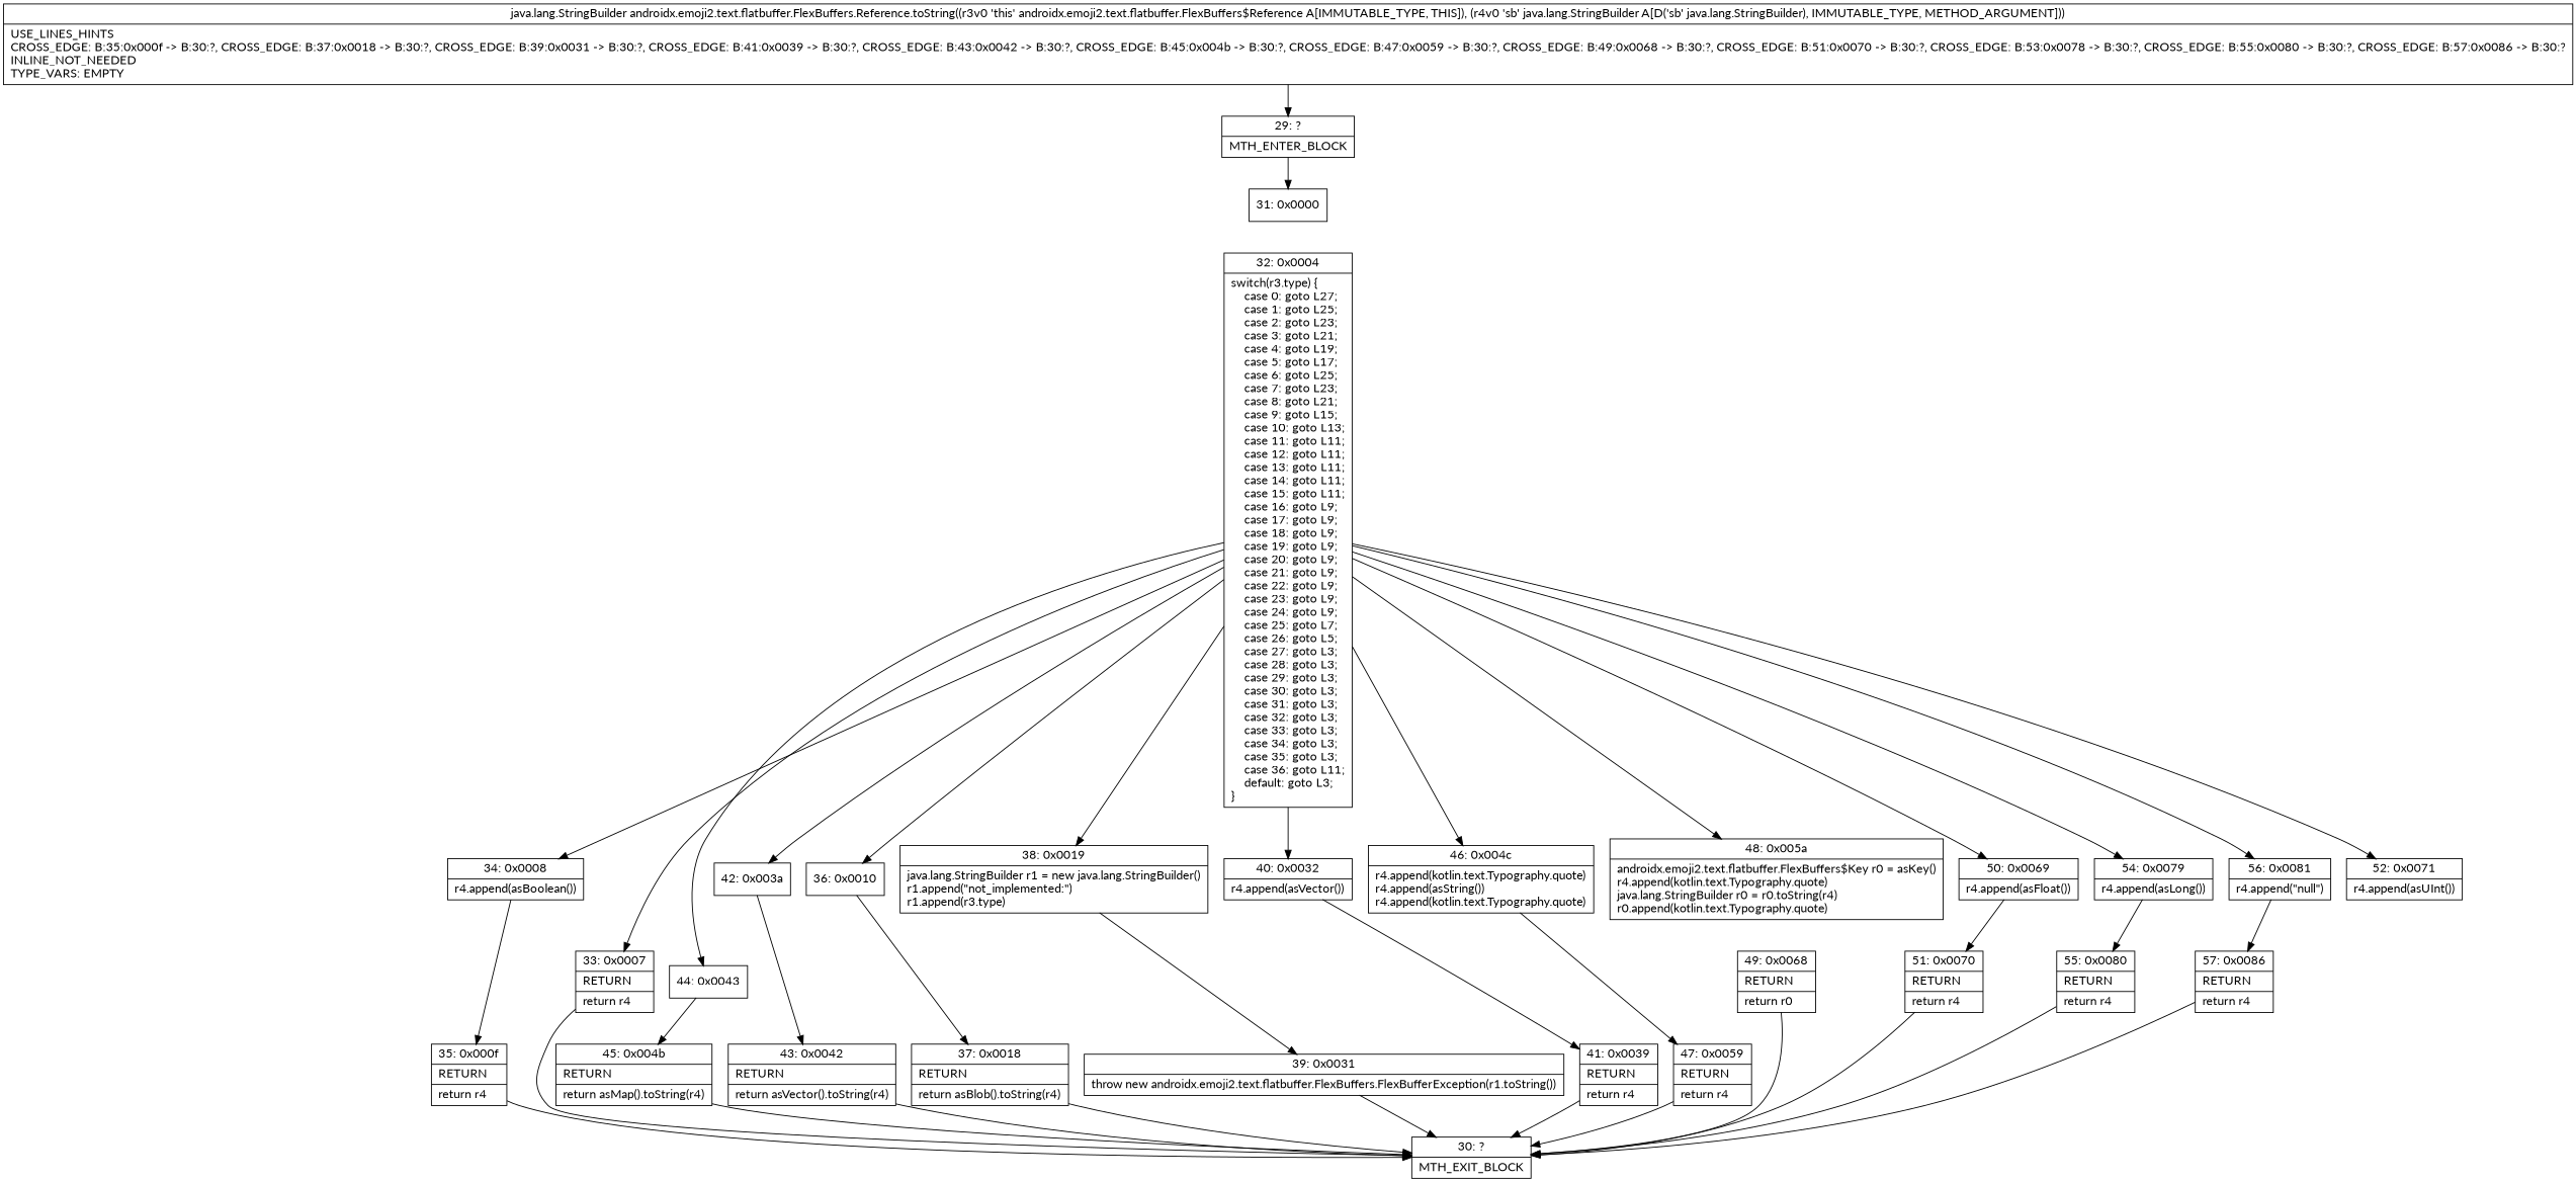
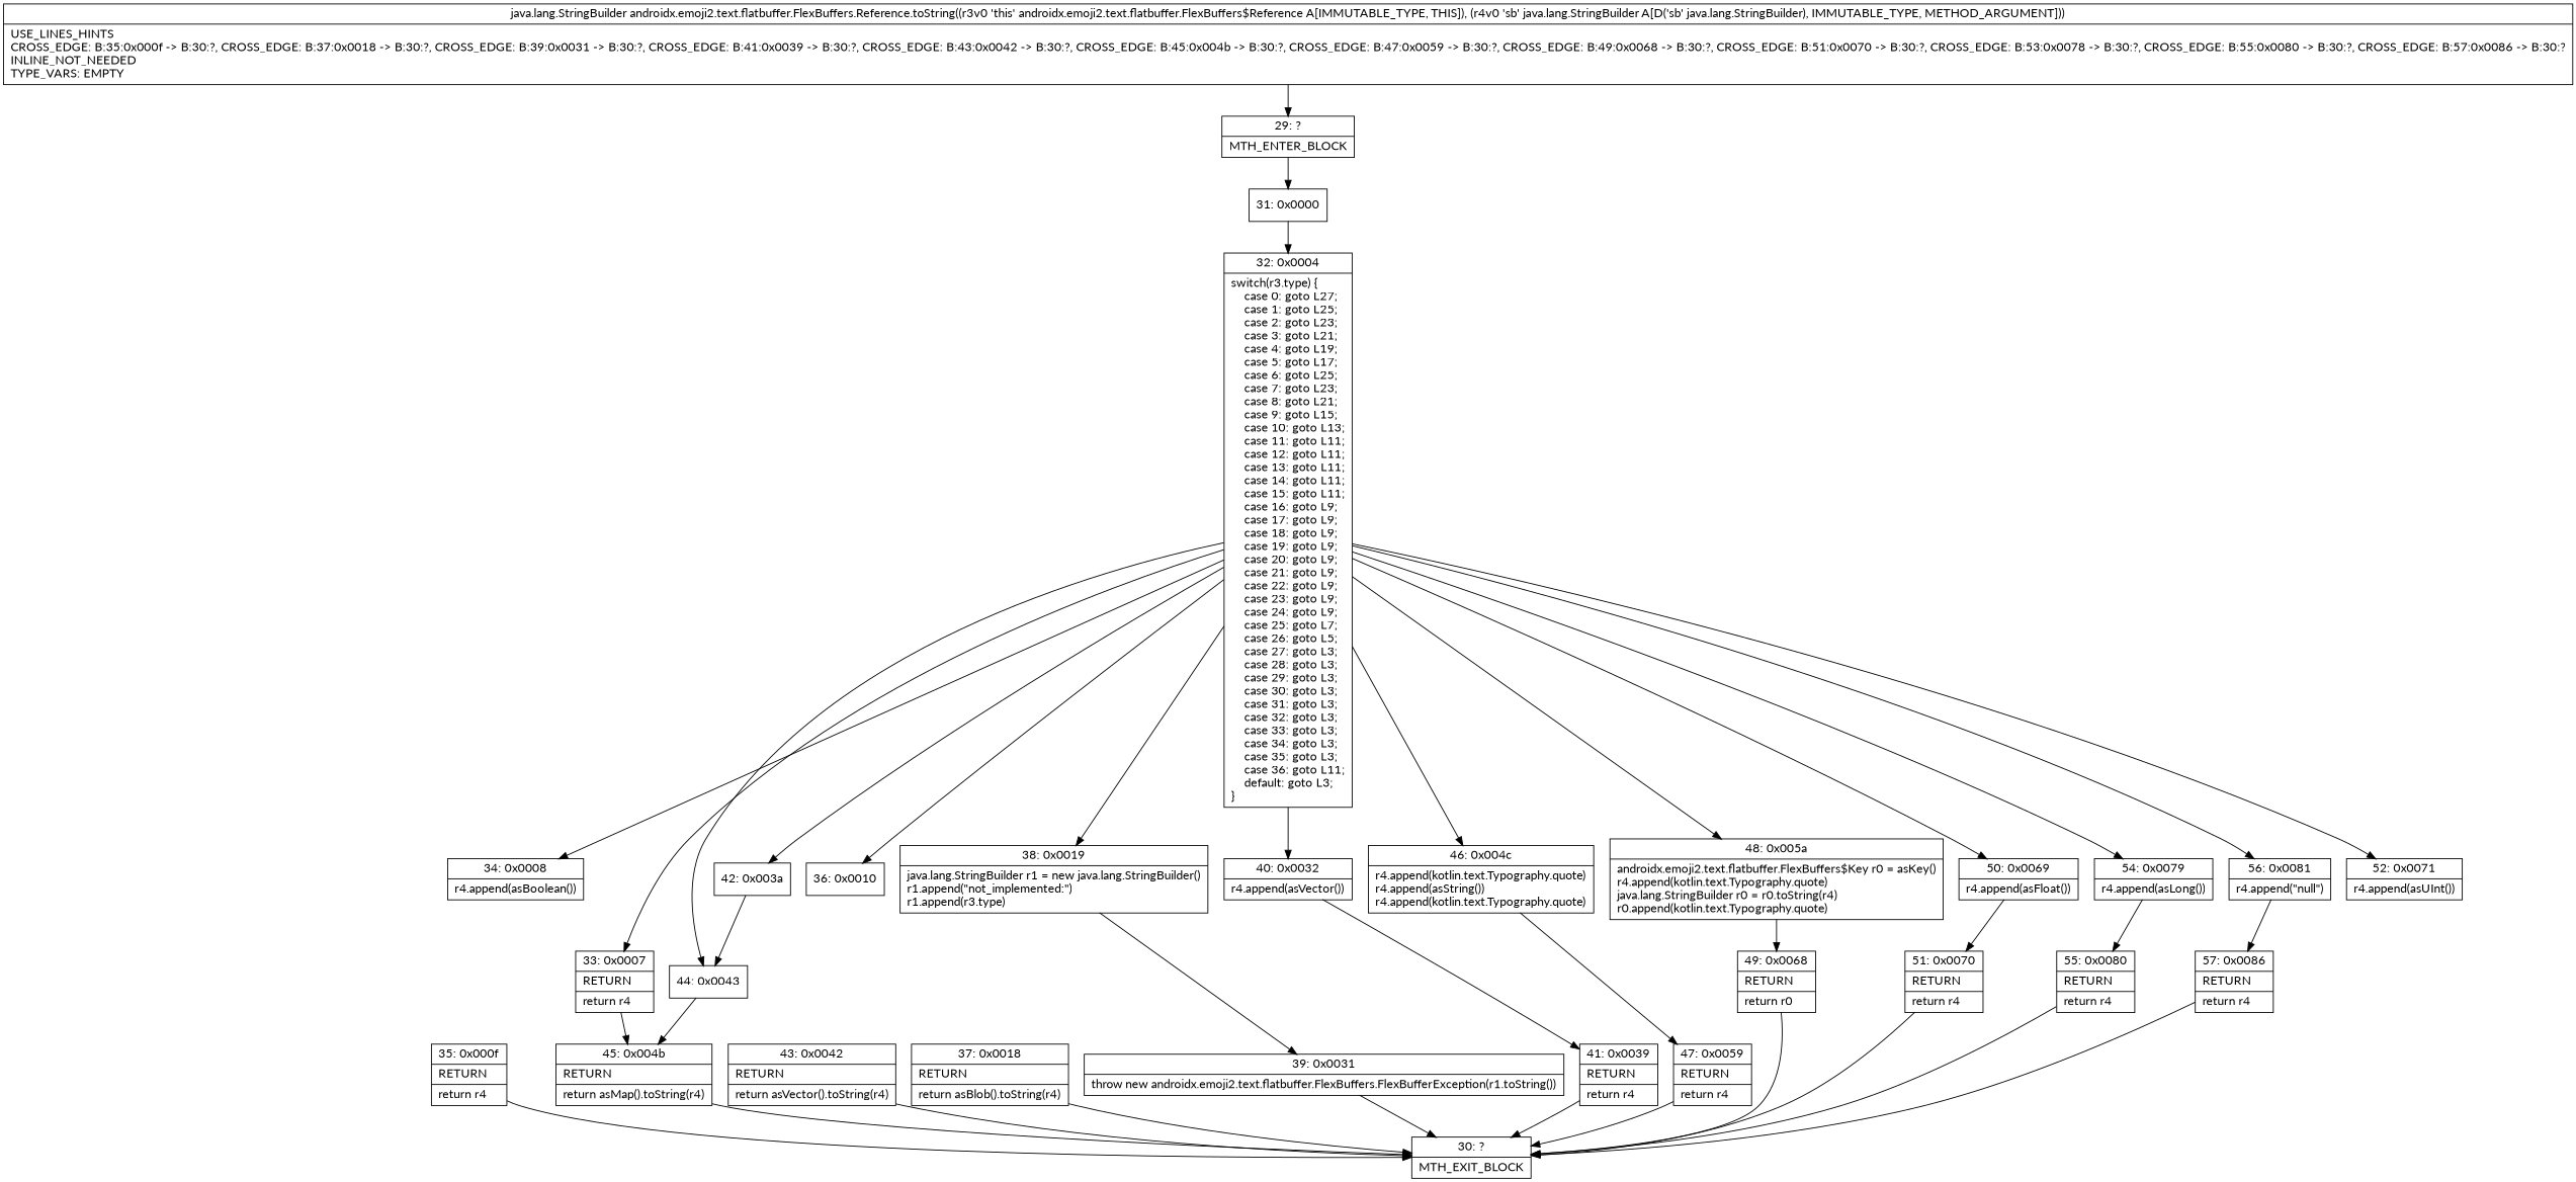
  digraph {
    fontname=Lato
    node [fontname=Lato shape=record]
    edge [fontname=Lato]
    n1 [label="{29\:\ ?|MTH_ENTER_BLOCK\l}"]
    n2 [label="{31\:\ 0x0000}"]
    n3 [label="{32\:\ 0x0004|switch(r3.type) \{\l    case 0: goto L27;\l    case 1: goto L25;\l    case 2: goto L23;\l    case 3: goto L21;\l    case 4: goto L19;\l    case 5: goto L17;\l    case 6: goto L25;\l    case 7: goto L23;\l    case 8: goto L21;\l    case 9: goto L15;\l    case 10: goto L13;\l    case 11: goto L11;\l    case 12: goto L11;\l    case 13: goto L11;\l    case 14: goto L11;\l    case 15: goto L11;\l    case 16: goto L9;\l    case 17: goto L9;\l    case 18: goto L9;\l    case 19: goto L9;\l    case 20: goto L9;\l    case 21: goto L9;\l    case 22: goto L9;\l    case 23: goto L9;\l    case 24: goto L9;\l    case 25: goto L7;\l    case 26: goto L5;\l    case 27: goto L3;\l    case 28: goto L3;\l    case 29: goto L3;\l    case 30: goto L3;\l    case 31: goto L3;\l    case 32: goto L3;\l    case 33: goto L3;\l    case 34: goto L3;\l    case 35: goto L3;\l    case 36: goto L11;\l    default: goto L3;\l\}\l}"]
    n4 [label="{33\:\ 0x0007|RETURN\l|return r4\l}"]
    n5 [label="{34\:\ 0x0008|r4.append(asBoolean())\l}"]
    n6 [label="{36\:\ 0x0010}"]
    n7 [label="{38\:\ 0x0019|java.lang.StringBuilder r1 = new java.lang.StringBuilder()\lr1.append(\"not_implemented:\")\lr1.append(r3.type)\l}"]
    n8 [label="{40\:\ 0x0032|r4.append(asVector())\l}"]
    n9 [label="{42\:\ 0x003a}"]
    n10 [label="{44\:\ 0x0043}"]
    n11 [label="{46\:\ 0x004c|r4.append(kotlin.text.Typography.quote)\lr4.append(asString())\lr4.append(kotlin.text.Typography.quote)\l}"]
    n12 [label="{48\:\ 0x005a|androidx.emoji2.text.flatbuffer.FlexBuffers$Key r0 = asKey()\lr4.append(kotlin.text.Typography.quote)\ljava.lang.StringBuilder r0 = r0.toString(r4)\lr0.append(kotlin.text.Typography.quote)\l}"]
    n13 [label="{50\:\ 0x0069|r4.append(asFloat())\l}"]
    n14 [label="{52\:\ 0x0071|r4.append(asUInt())\l}"]
    n15 [label="{54\:\ 0x0079|r4.append(asLong())\l}"]
    n16 [label="{56\:\ 0x0081|r4.append(\"null\")\l}"]
    n17 [label="{30\:\ ?|MTH_EXIT_BLOCK\l}"]
    n18 [label="{35\:\ 0x000f|RETURN\l|return r4\l}"]
    n19 [label="{37\:\ 0x0018|RETURN\l|return asBlob().toString(r4)\l}"]
    n20 [label="{39\:\ 0x0031|throw new androidx.emoji2.text.flatbuffer.FlexBuffers.FlexBufferException(r1.toString())\l}"]
    n21 [label="{41\:\ 0x0039|RETURN\l|return r4\l}"]
    n22 [label="{43\:\ 0x0042|RETURN\l|return asVector().toString(r4)\l}"]
    n23 [label="{45\:\ 0x004b|RETURN\l|return asMap().toString(r4)\l}"]
    n24 [label="{47\:\ 0x0059|RETURN\l|return r4\l}"]
    n25 [label="{49\:\ 0x0068|RETURN\l|return r0\l}"]
    n26 [label="{51\:\ 0x0070|RETURN\l|return r4\l}"]
    n27 [label="{55\:\ 0x0080|RETURN\l|return r4\l}"]
    n28 [label="{57\:\ 0x0086|RETURN\l|return r4\l}"]
    n29 [label="{java.lang.StringBuilder androidx.emoji2.text.flatbuffer.FlexBuffers.Reference.toString((r3v0 'this' androidx.emoji2.text.flatbuffer.FlexBuffers$Reference A[IMMUTABLE_TYPE, THIS]), (r4v0 'sb' java.lang.StringBuilder A[D('sb' java.lang.StringBuilder), IMMUTABLE_TYPE, METHOD_ARGUMENT]))  | USE_LINES_HINTS\lCROSS_EDGE: B:35:0x000f \-\> B:30:?, CROSS_EDGE: B:37:0x0018 \-\> B:30:?, CROSS_EDGE: B:39:0x0031 \-\> B:30:?, CROSS_EDGE: B:41:0x0039 \-\> B:30:?, CROSS_EDGE: B:43:0x0042 \-\> B:30:?, CROSS_EDGE: B:45:0x004b \-\> B:30:?, CROSS_EDGE: B:47:0x0059 \-\> B:30:?, CROSS_EDGE: B:49:0x0068 \-\> B:30:?, CROSS_EDGE: B:51:0x0070 \-\> B:30:?, CROSS_EDGE: B:53:0x0078 \-\> B:30:?, CROSS_EDGE: B:55:0x0080 \-\> B:30:?, CROSS_EDGE: B:57:0x0086 \-\> B:30:?\lINLINE_NOT_NEEDED\lTYPE_VARS: EMPTY\l}"]
    n1 -> n2
+   n2 -> n3
    n3 -> n4
    n3 -> n5
    n3 -> n6
    n3 -> n7
    n3 -> n8
    n3 -> n9
    n3 -> n10
    n3 -> n11
    n3 -> n12
    n3 -> n13
    n3 -> n14
    n3 -> n15
    n3 -> n16
-   n4 -> n17
-   n5 -> n18
-   n6 -> n19
+   n4 -> n23
    n7 -> n20
    n8 -> n21
-   n9 -> n22
+   n9 -> n10
    n10 -> n23
    n11 -> n24
+   n12 -> n25
    n13 -> n26
    n15 -> n27
    n16 -> n28
    n18 -> n17
    n19 -> n17
    n20 -> n17
    n21 -> n17
    n22 -> n17
    n23 -> n17
    n24 -> n17
    n25 -> n17
    n26 -> n17
    n27 -> n17
    n28 -> n17
    n29 -> n1
  }
